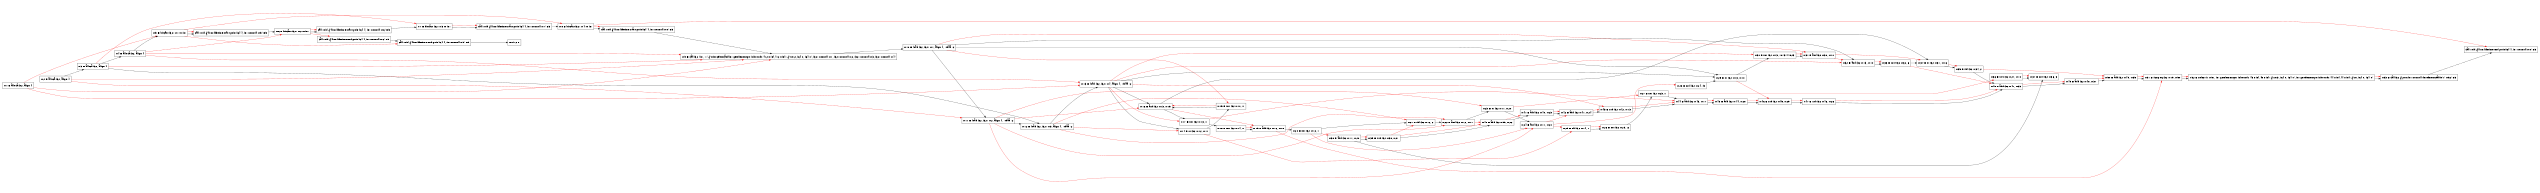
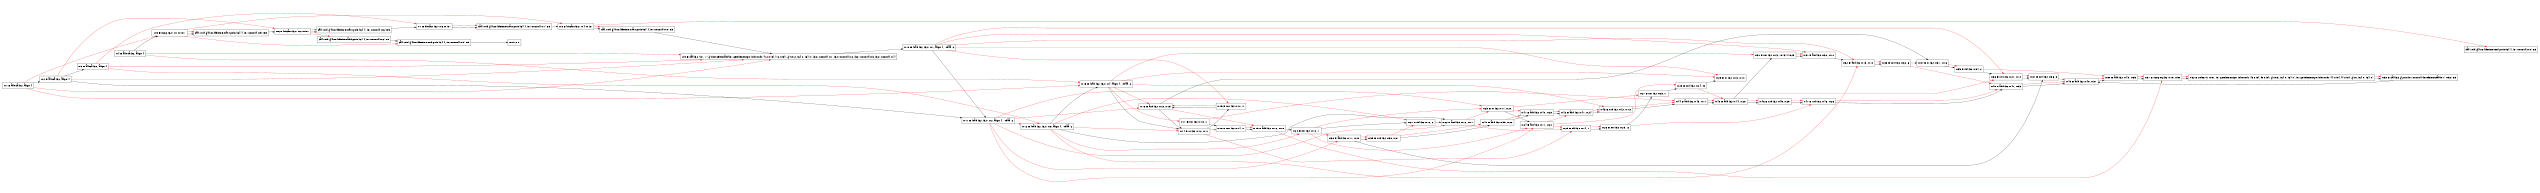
  digraph {
    rankdir=LR
    node [shape=record]
    edge [color=red]
    n1 [label="  %1 = alloca i32, align 4"]
    n2 [label="  %2 = alloca i32, align 4"]
-   n3 [label="  %5 = bitcast i32* %1 to i8*"]
+   n3 [label="%5 = icmp i32* %1 to i8*"]
    n4 [label="  %9 = call i32 (i8*, ...) @__isoc99_scanf(i8* getelementptr inbounds ([12 x i8], [12 x i8]* @.str.2, i64 0, i64 0), i32* nonnull %1, i32* nonnull %2, i32* nonnull %3, i32* nonnull %4)"]
    n5 [label="  %13 = load i32, i32* %4, align 4, !tbaa !2"]
    n6 [label="  %3 = alloca i32, align 4"]
    n7 [label="  %6 = bitcast i32* %2 to i8*"]
    n8 [label="  %11 = load i32, i32* %2, align 4, !tbaa !2"]
    n9 [label="  %8 = bitcast i32* %4 to i8*"]
    n10 [label="  call void @llvm.lifetime.start.p0i8(i64 4, i8* nonnull %5) #5"]
    n11 [label="  call void @llvm.lifetime.end.p0i8(i64 4, i8* nonnull %5) #5"]
    n12 [label="  %10 = load i32, i32* %1, align 4, !tbaa !2"]
    n13 [label="  %15 = xor i32 %10, -1"]
    n14 [label="  %29 = or i32 %13, %10"]
    n15 [label="  %31 = and i32 %30, %10"]
    n16 [label="  %32 = and i32 %13, %10"]
    n17 [label="  %36 = sub i32 %27, %10"]
    n18 [label="  %4 = alloca i32, align 4"]
    n19 [label="  %7 = bitcast i32* %3 to i8*"]
    n20 [label="  %12 = load i32, i32* %3, align 4, !tbaa !2"]
    n21 [label="  call void @llvm.lifetime.start.p0i8(i64 4, i8* nonnull %6) #5"]
-   n22 [label="  call void @llvm.lifetime.end.p0i8(i64 4, i8* nonnull %6) #5"]
+   n22 [label="call void @llvm.lifetime.add.p0i8(i64 4, i8* nonnull %6) #5"]
    n23 [label="  %22 = and i32 %12, %11"]
    n24 [label="  %23 = or i32 %11, %20"]
    n25 [label="  %24 = and i32 %11, %20"]
    n26 [label="  %38 = add i32 %11, %20"]
    n27 [label="  %16 = and i32 %13, %15"]
    n28 [label="  call void @llvm.lifetime.start.p0i8(i64 4, i8* nonnull %7) #5"]
    n29 [label="  %14 = or i32 %12, %11"]
    n30 [label="  %20 = xor i32 %12, -1"]
    n31 [label="  %21 = shl i32 %12, 2"]
    n32 [label="  call void @llvm.lifetime.start.p0i8(i64 4, i8* nonnull %8) #5"]
    n33 [label="  call void @llvm.lifetime.end.p0i8(i64 4, i8* nonnull %8) #5"]
    n34 [label="  %17 = xor i32 %13, -1"]
    n35 [label="  %30 = xor i32 %13, 1073741823"]
    n36 [label="  %43 = sub i32 %42, %13"]
    n37 [label="ret i12 0"]
    n38 [label="  %46 = sub i32 %45, %29"]
    n39 [label="  %34 = or i32 %31, %16"]
    n40 [label="  %33 = mul i32 %32, 6"]
    n41 [label="  %37 = mul i32 %36, 3"]
    n42 [label="  %18 = xor i32 %14, -1"]
    n43 [label="  %25 = shl i32 %14, 1"]
    n44 [label="%40 = add i32 %99, %22"]
    n45 [label="  %27 = xor i32 %23, -1"]
    n46 [label="  %41 = add i32 %40, %23"]
    n47 [label="  %28 = mul i32 %24, -5"]
    n48 [label="  %42 = add i32 %41, %24"]
    n49 [label="  %39 = sub i32 %38, %21"]
    n50 [label="  %19 = add i32 %16, %18"]
    n51 [label="  %44 = add i32 %43, %17"]
    n52 [label="  %26 = xor i32 %25, -2"]
    n53 [label="  %51 = icmp eq i32 %19, %50"]
    n54 [label="  %35 = shl i32 %34, 2"]
    n55 [label="  %45 = add i32 %44, %28"]
    n56 [label="  %52 = select i1 %51, i8* getelementptr inbounds ([5 x i8], [5 x i8]* @str.3, i64 0, i64 0), i8* getelementptr inbounds ([4 x i8], [4 x i8]* @str, i64 0, i64 0)"]
    n57 [label="  %47 = sub i32 %46, %26"]
    n58 [label="  %48 = add i32 %47, %33"]
    n59 [label="  %49 = add i32 %48, %37"]
    n60 [label="  %50 = add i32 %49, %35"]
    n61 [label="  %53 = call i32 @puts(i8* nonnull dereferenceable(1) %52) #5"]
+   n1 -> n2 [color=""]
    n1 -> n3
    n1 -> n4
    n1 -> n5
    n2 -> n4
    n2 -> n6 [color=""]
-   n18 -> n7
-   n2 -> n8
+   n2 -> n7
+   n2 -> n8 [color=black]
    n3 -> n9
    n3 -> n10 [color=""]
    n3 -> n10
    n3 -> n11
    n4 -> n12 [color=""]
-   n5 -> n14 [color=black]
-   n5 -> n16
-   n5 -> n27 [color=black]
+   n5 -> n14
+   n20 -> n16
+   n5 -> n27
    n5 -> n29 [color=""]
    n5 -> n34
    n5 -> n35
    n5 -> n36
    n6 -> n4
-   n6 -> n18 [color=""]
    n6 -> n19
-   n6 -> n20 [color=black]
+   n6 -> n20
    n7 -> n21 [color=""]
    n7 -> n21
    n7 -> n22
-   n8 -> n20 [color=""]
+   n8 -> n20
    n8 -> n23
    n8 -> n24
    n8 -> n25
+   n8 -> n26
    n8 -> n27
    n9 -> n32 [color=""]
    n9 -> n32
    n9 -> n33
    n10 -> n7 [color=""]
    n11 -> n37 [color=""]
    n12 -> n8 [color=""]
    n12 -> n13
-   n12 -> n14 [color=black]
+   n12 -> n14
    n12 -> n15
-   n12 -> n16 [color=black]
+   n12 -> n16
+   n12 -> n17
    n13 -> n27 [color=""]
    n13 -> n27
-   n14 -> n35 [color=""]
-   n14 -> n38
-   n15 -> n16
-   n15 -> n39
+   n55 -> n35 [color=""]
+   n15 -> n16 [color=""]
    n16 -> n40 [color=""]
    n16 -> n40
    n17 -> n41 [color=""]
    n17 -> n41
    n18 -> n3 [color=""]
    n18 -> n4
    n18 -> n5
    n19 -> n28 [color=""]
    n19 -> n28
    n20 -> n5 [color=""]
-   n20 -> n23
+   n20 -> n23 [color=black]
    n20 -> n29
+   n20 -> n30
    n20 -> n31
    n21 -> n19 [color=""]
    n22 -> n11 [color=""]
-   n23 -> n24 [color=""]
-   n23 -> n44
+   n23 -> n24
+   n23 -> n43
    n24 -> n25 [color=""]
    n24 -> n45
+   n24 -> n46
    n25 -> n43
    n25 -> n47
    n25 -> n48
    n26 -> n41 [color=""]
    n26 -> n49 [color=""]
    n26 -> n49
-   n27 -> n34 [color=""]
+   n27 -> n29 [color=""]
    n27 -> n39 [color=black]
    n27 -> n50
    n28 -> n9 [color=""]
    n29 -> n13 [color=""]
+   n29 -> n42
    n29 -> n43
+   n30 -> n24
    n30 -> n25
    n30 -> n26
    n30 -> n31 [color=""]
    n31 -> n23 [color=""]
    n32 -> n4 [color=""]
    n34 -> n42 [color=""]
    n34 -> n51
    n35 -> n15 [color=""]
    n35 -> n15
    n36 -> n51 [color=""]
    n36 -> n51
    n38 -> n57 [color=""]
    n38 -> n57
    n39 -> n54 [color=""]
    n39 -> n54
    n40 -> n39 [color=""]
    n40 -> n58
+   n41 -> n59
    n42 -> n50 [color=""]
    n42 -> n50
    n43 -> n52 [color=""]
    n43 -> n52
    n44 -> n46 [color=""]
    n44 -> n46
    n45 -> n17
-   n45 -> n51 [color=""]
+   n45 -> n47 [color=""]
    n46 -> n48 [color=""]
    n46 -> n48
    n47 -> n14 [color=""]
+   n47 -> n55
    n48 -> n36 [color=""]
    n48 -> n36
    n49 -> n31
    n49 -> n44 [color=""]
    n49 -> n44
    n50 -> n30 [color=""]
    n50 -> n53
    n51 -> n55 [color=""]
    n51 -> n55
    n52 -> n45 [color=""]
+   n52 -> n57
    n53 -> n56 [color=""]
    n53 -> n56
-   n54 -> n58 [color=""]
+   n54 -> n17 [color=""]
    n54 -> n60
    n55 -> n38 [color=""]
    n55 -> n38
    n56 -> n61 [color=""]
    n56 -> n61
    n57 -> n58 [color=""]
    n57 -> n58
    n58 -> n59 [color=""]
    n58 -> n59
    n59 -> n60 [color=""]
    n59 -> n60
    n60 -> n53 [color=""]
    n60 -> n53
-   n61 -> n33 [color=""]
+   n61 -> n59 [color=""]
  }
